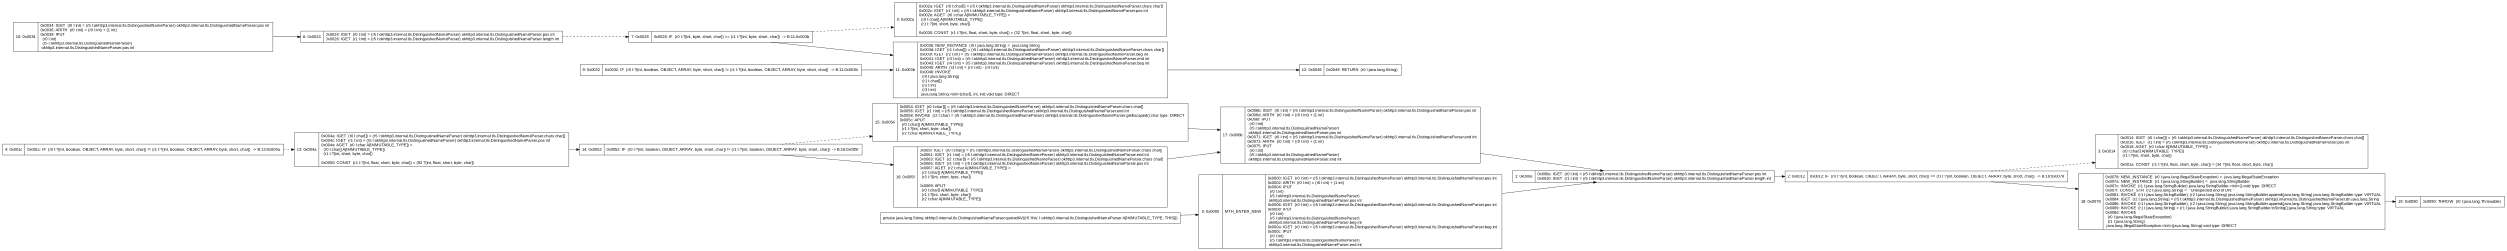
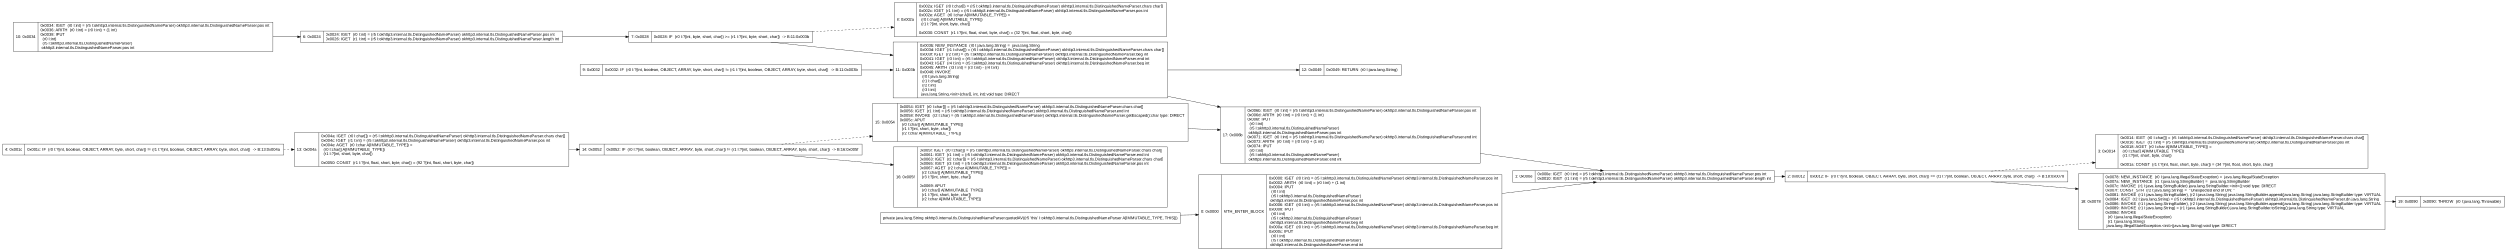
  digraph {
    fontname="Liberation Sans"
    rankdir=LR
    node [fontname="Liberation Sans" shape=record]
    edge [fontname="Liberation Sans"]
-   n1 [label="{0\:\ 0x0000|MTH_ENTER_NEW\l|0x0000: IGET  (r0 I:int) = (r5 I:okhttp3.internal.tls.DistinguishedNameParser) okhttp3.internal.tls.DistinguishedNameParser.pos int \l0x0002: ARITH  (r0 I:int) = (r0 I:int) + (1 int) \l0x0004: IPUT  \l  (r0 I:int)\l  (r5 I:okhttp3.internal.tls.DistinguishedNameParser)\l okhttp3.internal.tls.DistinguishedNameParser.pos int \l0x0006: IGET  (r0 I:int) = (r5 I:okhttp3.internal.tls.DistinguishedNameParser) okhttp3.internal.tls.DistinguishedNameParser.pos int \l0x0008: IPUT  \l  (r0 I:int)\l  (r5 I:okhttp3.internal.tls.DistinguishedNameParser)\l okhttp3.internal.tls.DistinguishedNameParser.beg int \l0x000a: IGET  (r0 I:int) = (r5 I:okhttp3.internal.tls.DistinguishedNameParser) okhttp3.internal.tls.DistinguishedNameParser.beg int \l0x000c: IPUT  \l  (r0 I:int)\l  (r5 I:okhttp3.internal.tls.DistinguishedNameParser)\l okhttp3.internal.tls.DistinguishedNameParser.end int \l}"]
+   n1 [label="{0\:\ 0x0000|MTH_ENTER_BLOCK\l|0x0000: IGET  (r0 I:int) = (r5 I:okhttp3.internal.tls.DistinguishedNameParser) okhttp3.internal.tls.DistinguishedNameParser.pos int \l0x0002: ARITH  (r0 I:int) = (r0 I:int) + (1 int) \l0x0004: IPUT  \l  (r0 I:int)\l  (r5 I:okhttp3.internal.tls.DistinguishedNameParser)\l okhttp3.internal.tls.DistinguishedNameParser.pos int \l0x0006: IGET  (r0 I:int) = (r5 I:okhttp3.internal.tls.DistinguishedNameParser) okhttp3.internal.tls.DistinguishedNameParser.pos int \l0x0008: IPUT  \l  (r0 I:int)\l  (r5 I:okhttp3.internal.tls.DistinguishedNameParser)\l okhttp3.internal.tls.DistinguishedNameParser.beg int \l0x000a: IGET  (r0 I:int) = (r5 I:okhttp3.internal.tls.DistinguishedNameParser) okhttp3.internal.tls.DistinguishedNameParser.beg int \l0x000c: IPUT  \l  (r0 I:int)\l  (r5 I:okhttp3.internal.tls.DistinguishedNameParser)\l okhttp3.internal.tls.DistinguishedNameParser.end int \l}"]
    n2 [label="{1\:\ 0x000e|0x000e: IGET  (r0 I:int) = (r5 I:okhttp3.internal.tls.DistinguishedNameParser) okhttp3.internal.tls.DistinguishedNameParser.pos int \l0x0010: IGET  (r1 I:int) = (r5 I:okhttp3.internal.tls.DistinguishedNameParser) okhttp3.internal.tls.DistinguishedNameParser.length int \l}"]
    n3 [label="{2\:\ 0x0012|0x0012: IF  (r0 I:?[int, boolean, OBJECT, ARRAY, byte, short, char]) == (r1 I:?[int, boolean, OBJECT, ARRAY, byte, short, char])  \-\> B:18:0x0078 \l}"]
    n4 [label="{3\:\ 0x0014|0x0014: IGET  (r0 I:char[]) = (r5 I:okhttp3.internal.tls.DistinguishedNameParser) okhttp3.internal.tls.DistinguishedNameParser.chars char[] \l0x0016: IGET  (r1 I:int) = (r5 I:okhttp3.internal.tls.DistinguishedNameParser) okhttp3.internal.tls.DistinguishedNameParser.pos int \l0x0018: AGET  (r0 I:char A[IMMUTABLE_TYPE]) = \l  (r0 I:char[] A[IMMUTABLE_TYPE])\l  (r1 I:?[int, short, byte, char])\l \l0x001a: CONST  (r1 I:?[int, float, short, byte, char]) = (34 ?[int, float, short, byte, char]) \l}"]
    n5 [label="{18\:\ 0x0078|0x0078: NEW_INSTANCE  (r0 I:java.lang.IllegalStateException) =  java.lang.IllegalStateException \l0x007a: NEW_INSTANCE  (r1 I:java.lang.StringBuilder) =  java.lang.StringBuilder \l0x007c: INVOKE  (r1 I:java.lang.StringBuilder) java.lang.StringBuilder.\<init\>():void type: DIRECT \l0x007f: CONST_STR  (r2 I:java.lang.String) =  \"Unexpected end of DN: \" \l0x0081: INVOKE  (r1 I:java.lang.StringBuilder), (r2 I:java.lang.String) java.lang.StringBuilder.append(java.lang.String):java.lang.StringBuilder type: VIRTUAL \l0x0084: IGET  (r2 I:java.lang.String) = (r5 I:okhttp3.internal.tls.DistinguishedNameParser) okhttp3.internal.tls.DistinguishedNameParser.dn java.lang.String \l0x0086: INVOKE  (r1 I:java.lang.StringBuilder), (r2 I:java.lang.String) java.lang.StringBuilder.append(java.lang.String):java.lang.StringBuilder type: VIRTUAL \l0x0089: INVOKE  (r1 I:java.lang.String) = (r1 I:java.lang.StringBuilder) java.lang.StringBuilder.toString():java.lang.String type: VIRTUAL \l0x008d: INVOKE  \l  (r0 I:java.lang.IllegalStateException)\l  (r1 I:java.lang.String)\l java.lang.IllegalStateException.\<init\>(java.lang.String):void type: DIRECT \l}"]
    n6 [label="{19\:\ 0x0090|0x0090: THROW  (r0 I:java.lang.Throwable) \l}"]
    n7 [label="{4\:\ 0x001c|0x001c: IF  (r0 I:?[int, boolean, OBJECT, ARRAY, byte, short, char]) != (r1 I:?[int, boolean, OBJECT, ARRAY, byte, short, char])  \-\> B:13:0x004a \l}"]
    n8 [label="{13\:\ 0x004a|0x004a: IGET  (r0 I:char[]) = (r5 I:okhttp3.internal.tls.DistinguishedNameParser) okhttp3.internal.tls.DistinguishedNameParser.chars char[] \l0x004c: IGET  (r1 I:int) = (r5 I:okhttp3.internal.tls.DistinguishedNameParser) okhttp3.internal.tls.DistinguishedNameParser.pos int \l0x004e: AGET  (r0 I:char A[IMMUTABLE_TYPE]) = \l  (r0 I:char[] A[IMMUTABLE_TYPE])\l  (r1 I:?[int, short, byte, char])\l \l0x0050: CONST  (r1 I:?[int, float, short, byte, char]) = (92 ?[int, float, short, byte, char]) \l}"]
    n9 [label="{14\:\ 0x0052|0x0052: IF  (r0 I:?[int, boolean, OBJECT, ARRAY, byte, short, char]) != (r1 I:?[int, boolean, OBJECT, ARRAY, byte, short, char])  \-\> B:16:0x005f \l}"]
    n10 [label="{6\:\ 0x0024|0x0024: IGET  (r0 I:int) = (r5 I:okhttp3.internal.tls.DistinguishedNameParser) okhttp3.internal.tls.DistinguishedNameParser.pos int \l0x0026: IGET  (r1 I:int) = (r5 I:okhttp3.internal.tls.DistinguishedNameParser) okhttp3.internal.tls.DistinguishedNameParser.length int \l}"]
    n11 [label="{7\:\ 0x0028|0x0028: IF  (r0 I:?[int, byte, short, char]) \>= (r1 I:?[int, byte, short, char])  \-\> B:11:0x003b \l}"]
    n12 [label="{8\:\ 0x002a|0x002a: IGET  (r0 I:char[]) = (r5 I:okhttp3.internal.tls.DistinguishedNameParser) okhttp3.internal.tls.DistinguishedNameParser.chars char[] \l0x002c: IGET  (r1 I:int) = (r5 I:okhttp3.internal.tls.DistinguishedNameParser) okhttp3.internal.tls.DistinguishedNameParser.pos int \l0x002e: AGET  (r0 I:char A[IMMUTABLE_TYPE]) = \l  (r0 I:char[] A[IMMUTABLE_TYPE])\l  (r1 I:?[int, short, byte, char])\l \l0x0030: CONST  (r1 I:?[int, float, short, byte, char]) = (32 ?[int, float, short, byte, char]) \l}"]
    n13 [label="{11\:\ 0x003b|0x003b: NEW_INSTANCE  (r0 I:java.lang.String) =  java.lang.String \l0x003d: IGET  (r1 I:char[]) = (r5 I:okhttp3.internal.tls.DistinguishedNameParser) okhttp3.internal.tls.DistinguishedNameParser.chars char[] \l0x003f: IGET  (r2 I:int) = (r5 I:okhttp3.internal.tls.DistinguishedNameParser) okhttp3.internal.tls.DistinguishedNameParser.beg int \l0x0041: IGET  (r3 I:int) = (r5 I:okhttp3.internal.tls.DistinguishedNameParser) okhttp3.internal.tls.DistinguishedNameParser.end int \l0x0043: IGET  (r4 I:int) = (r5 I:okhttp3.internal.tls.DistinguishedNameParser) okhttp3.internal.tls.DistinguishedNameParser.beg int \l0x0045: ARITH  (r3 I:int) = (r3 I:int) \- (r4 I:int) \l0x0046: INVOKE  \l  (r0 I:java.lang.String)\l  (r1 I:char[])\l  (r2 I:int)\l  (r3 I:int)\l java.lang.String.\<init\>(char[], int, int):void type: DIRECT \l}"]
    n14 [label="{12\:\ 0x0049|0x0049: RETURN  (r0 I:java.lang.String) \l}"]
    n15 [label="{9\:\ 0x0032|0x0032: IF  (r0 I:?[int, boolean, OBJECT, ARRAY, byte, short, char]) != (r1 I:?[int, boolean, OBJECT, ARRAY, byte, short, char])  \-\> B:11:0x003b \l}"]
    n16 [label="{10\:\ 0x0034|0x0034: IGET  (r0 I:int) = (r5 I:okhttp3.internal.tls.DistinguishedNameParser) okhttp3.internal.tls.DistinguishedNameParser.pos int \l0x0036: ARITH  (r0 I:int) = (r0 I:int) + (1 int) \l0x0038: IPUT  \l  (r0 I:int)\l  (r5 I:okhttp3.internal.tls.DistinguishedNameParser)\l okhttp3.internal.tls.DistinguishedNameParser.pos int \l}"]
    n17 [label="{15\:\ 0x0054|0x0054: IGET  (r0 I:char[]) = (r5 I:okhttp3.internal.tls.DistinguishedNameParser) okhttp3.internal.tls.DistinguishedNameParser.chars char[] \l0x0056: IGET  (r1 I:int) = (r5 I:okhttp3.internal.tls.DistinguishedNameParser) okhttp3.internal.tls.DistinguishedNameParser.end int \l0x0058: INVOKE  (r2 I:char) = (r5 I:okhttp3.internal.tls.DistinguishedNameParser) okhttp3.internal.tls.DistinguishedNameParser.getEscaped():char type: DIRECT \l0x005c: APUT  \l  (r0 I:char[] A[IMMUTABLE_TYPE])\l  (r1 I:?[int, short, byte, char])\l  (r2 I:char A[IMMUTABLE_TYPE])\l \l}"]
    n18 [label="{16\:\ 0x005f|0x005f: IGET  (r0 I:char[]) = (r5 I:okhttp3.internal.tls.DistinguishedNameParser) okhttp3.internal.tls.DistinguishedNameParser.chars char[] \l0x0061: IGET  (r1 I:int) = (r5 I:okhttp3.internal.tls.DistinguishedNameParser) okhttp3.internal.tls.DistinguishedNameParser.end int \l0x0063: IGET  (r2 I:char[]) = (r5 I:okhttp3.internal.tls.DistinguishedNameParser) okhttp3.internal.tls.DistinguishedNameParser.chars char[] \l0x0065: IGET  (r3 I:int) = (r5 I:okhttp3.internal.tls.DistinguishedNameParser) okhttp3.internal.tls.DistinguishedNameParser.pos int \l0x0067: AGET  (r2 I:char A[IMMUTABLE_TYPE]) = \l  (r2 I:char[] A[IMMUTABLE_TYPE])\l  (r3 I:?[int, short, byte, char])\l \l0x0069: APUT  \l  (r0 I:char[] A[IMMUTABLE_TYPE])\l  (r1 I:?[int, short, byte, char])\l  (r2 I:char A[IMMUTABLE_TYPE])\l \l}"]
-   n19 [label="{17\:\ 0x006b|0x006b: IGET  (r0 I:int) = (r5 I:okhttp3.internal.tls.DistinguishedNameParser) okhttp3.internal.tls.DistinguishedNameParser.pos int \l0x006d: ARITH  (r0 I:int) = (r0 I:int) + (1 int) \l0x006f: IPUT  \l  (r0 I:int)\l  (r5 I:okhttp3.internal.tls.DistinguishedNameParser)\l okhttp3.internal.tls.DistinguishedNameParser.pos int \l0x0071: IGET  (r0 I:int) = (r5 I:okhttp3.internal.tls.DistinguishedNameParser) okhttp3.internal.tls.DistinguishedNameParser.end int \l0x0073: ARITH  (r0 I:int) = (r0 I:int) + (1 int) \l0x0075: IPUT  \l  (r0 I:int)\l  (r5 I:okhttp3.internal.tls.DistinguishedNameParser)\l okhttp3.internal.tls.DistinguishedNameParser.end int \l}"]
+   n19 [label="{17\:\ 0x006b|0x006b: IGET  (r0 I:int) = (r5 I:okhttp3.internal.tls.DistinguishedNameParser) okhttp3.internal.tls.DistinguishedNameParser.pos int \l0x006d: ARITH  (r0 I:int) = (r0 I:int) + (1 int) \l0x006f: IPUT  \l  (r0 I:int)\l  (r5 I:okhttp3.internal.tls.DistinguishedNameParser)\l okhttp3.internal.tls.DistinguishedNameParser.pos int \l0x0071: IGET  (r0 I:int) = (r5 I:okhttp3.internal.tls.DistinguishedNameParser) okhttp3.internal.tls.DistinguishedNameParser.end int \l0x0073: ARITH  (r0 I:int) = (r0 I:int) + (1 int) \l0x0074: IPUT  \l  (r0 I:int)\l  (r5 I:okhttp3.internal.tls.DistinguishedNameParser)\l okhttp3.internal.tls.DistinguishedNameParser.end int \l}"]
    n20 [label="{private java.lang.String okhttp3.internal.tls.DistinguishedNameParser.quotedAV((r5 'this' I:okhttp3.internal.tls.DistinguishedNameParser A[IMMUTABLE_TYPE, THIS])) }"]
    n1 -> n2
    n2 -> n3
    n3 -> n4 [style=dashed]
    n3 -> n5
    n5 -> n6
    n7 -> n8 [style=dashed]
    n8 -> n9
    n9 -> n17 [style=dashed]
    n9 -> n18
-   n10 -> n11 [style=dashed]
+   n10 -> n11
    n11 -> n12 [style=dashed]
    n11 -> n13
    n13 -> n14
    n15 -> n13
    n16 -> n10
    n17 -> n19
-   n18 -> n19
+   n13 -> n19
    n19 -> n2
    n20 -> n1
  }
